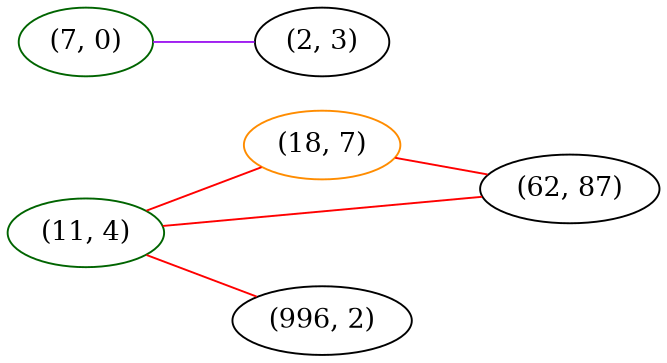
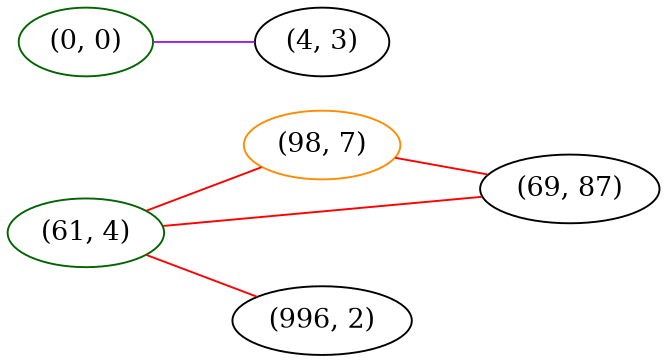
  graph {
    rankdir=LR
    node [color=black]
    edge [color=red weight=1]
-   "(98, 7)" [color=darkorange label="(18, 7)"]
-   "(69, 87)" [label="(62, 87)"]
-   "(0, 0)" [color=darkgreen label="(7, 0)"]
-   "(2, 3)"
-   "(11, 4)" [color=darkgreen]
+   "(98, 7)" [color=darkorange]
+   "(69, 87)"
+   "(0, 0)" [color=darkgreen]
+   "(2, 3)" [label="(4, 3)"]
+   "(11, 4)" [color=darkgreen label="(61, 4)"]
    n6 [label="(996, 2)"]
    "(98, 7)" -- "(69, 87)"
    "(0, 0)" -- "(2, 3)" [color=purple weight=4]
    "(11, 4)" -- "(98, 7)"
    "(11, 4)" -- "(69, 87)"
    "(11, 4)" -- n6
  }
